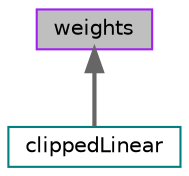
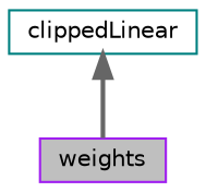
  digraph {
    rankdir=TB
    node [fontname=Helvetica fontsize=10 shape=record]
    n1 [color=purple fillcolor=grey75 fontcolor=black height=0.2 label=weights style=filled width=0.4]
    n2 [color=teal height=0.2 label=clippedLinear width=0.4]
-   n1 -> n2 [color=gray40 dir=back fontname=Helvetica fontsize=10 labelfontname=Helvetica labelfontsize=10 style=bold]
+   n2 -> n1 [color=gray40 dir=back fontname=Helvetica fontsize=10 labelfontname=Helvetica labelfontsize=10 style=bold]
  }
